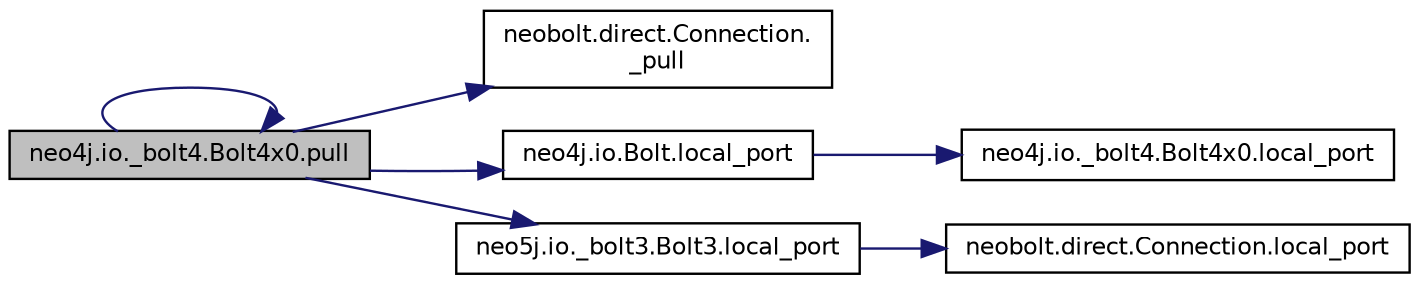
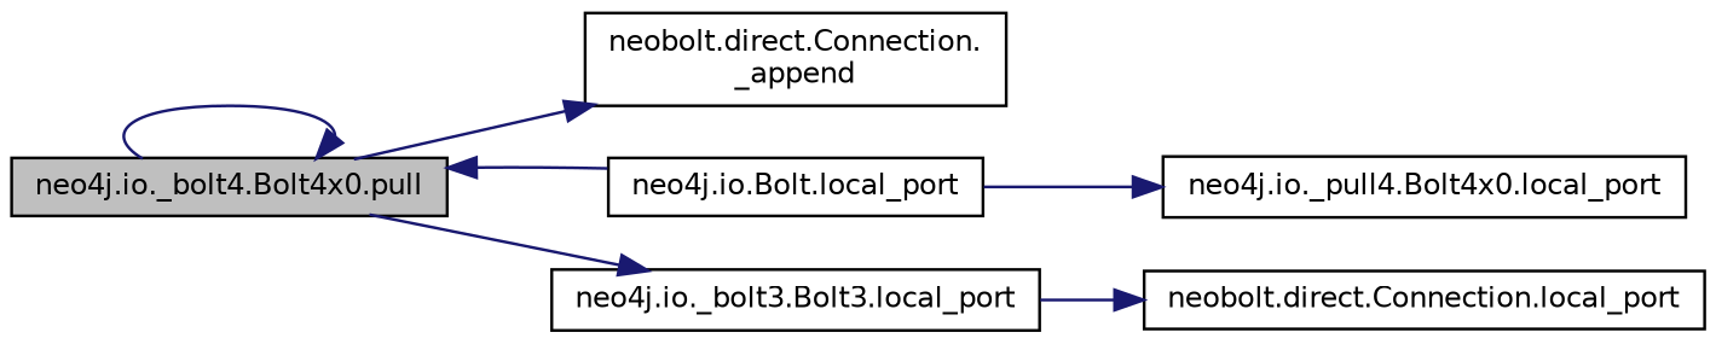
  digraph {
    rankdir=LR
    node [color=black fillcolor=white fontname=Helvetica fontsize=10 shape=record style=filled]
    edge [color=midnightblue fontname=Helvetica fontsize=10 labelfontname=Helvetica labelfontsize=10 style=solid]
    n1 [fillcolor=grey75 fontcolor=black height=0.2 label="neo4j.io._bolt4.Bolt4x0.pull" width=0.4]
-   n2 [height=0.2 label="neobolt.direct.Connection.\l_pull" width=0.4]
+   n2 [height=0.2 label="neobolt.direct.Connection.\l_append" width=0.4]
    n3 [height=0.2 label="neo4j.io.Bolt.local_port" width=0.4]
-   n4 [height=0.2 label="neo5j.io._bolt3.Bolt3.local_port" width=0.4]
-   n5 [height=0.2 label="neo4j.io._bolt4.Bolt4x0.local_port" width=0.4]
+   n4 [height=0.2 label="neo4j.io._bolt3.Bolt3.local_port" width=0.4]
+   n5 [height=0.2 label="neo4j.io._pull4.Bolt4x0.local_port" width=0.4]
    n6 [height=0.2 label="neobolt.direct.Connection.local_port" width=0.4]
    n1 -> n1
    n1 -> n2
-   n1 -> n3
+   n3 -> n1
    n1 -> n4
    n3 -> n5
    n4 -> n6
  }
